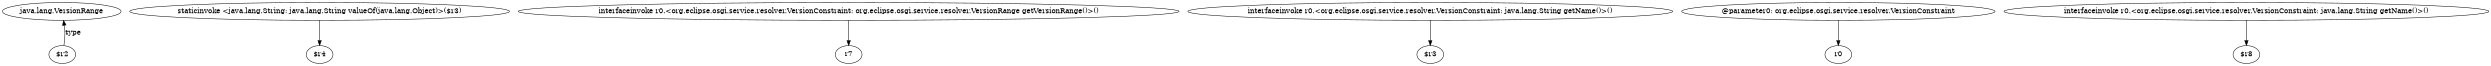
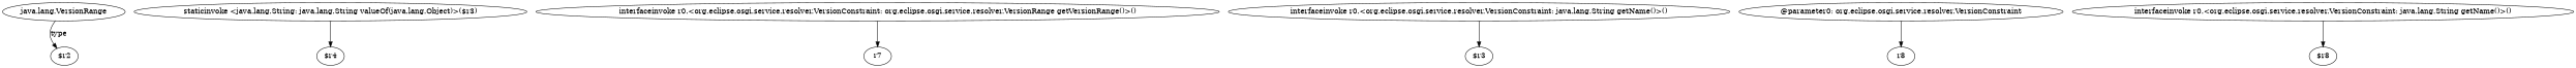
  digraph {
    n1 [label="java.lang.VersionRange"]
    n2 [label="$r2"]
    n3 [label="staticinvoke <java.lang.String: java.lang.String valueOf(java.lang.Object)>($r3)"]
    n4 [label="$r4"]
    n5 [label="interfaceinvoke r0.<org.eclipse.osgi.service.resolver.VersionConstraint: org.eclipse.osgi.service.resolver.VersionRange getVersionRange()>()"]
    n6 [label=r7]
    n7 [label="interfaceinvoke r0.<org.eclipse.osgi.service.resolver.VersionConstraint: java.lang.String getName()>()"]
    n8 [label="$r3"]
    n9 [label="@parameter0: org.eclipse.osgi.service.resolver.VersionConstraint"]
-   n10 [label=r0]
+   n10 [label=r8]
    n11 [label="interfaceinvoke r0.<org.eclipse.osgi.service.resolver.VersionConstraint: java.lang.String getName()>()"]
    n12 [label="$r8"]
-   n2 -> n1 [label=type]
+   n1 -> n2 [label=type]
    n3 -> n4
    n5 -> n6
    n7 -> n8
    n9 -> n10
    n11 -> n12
  }
